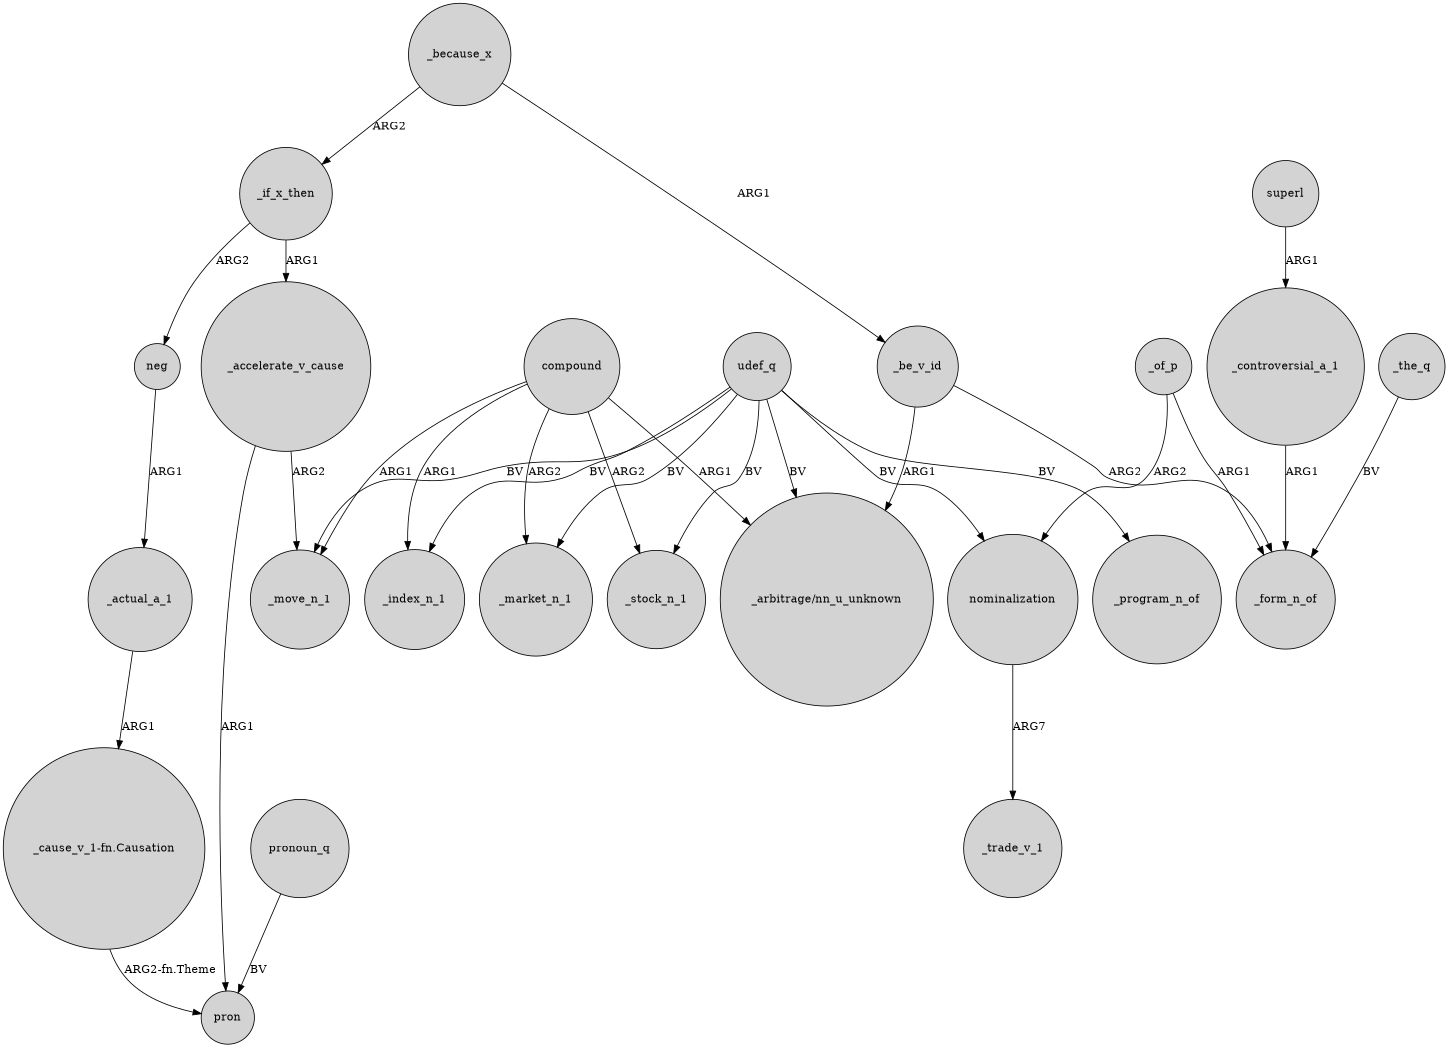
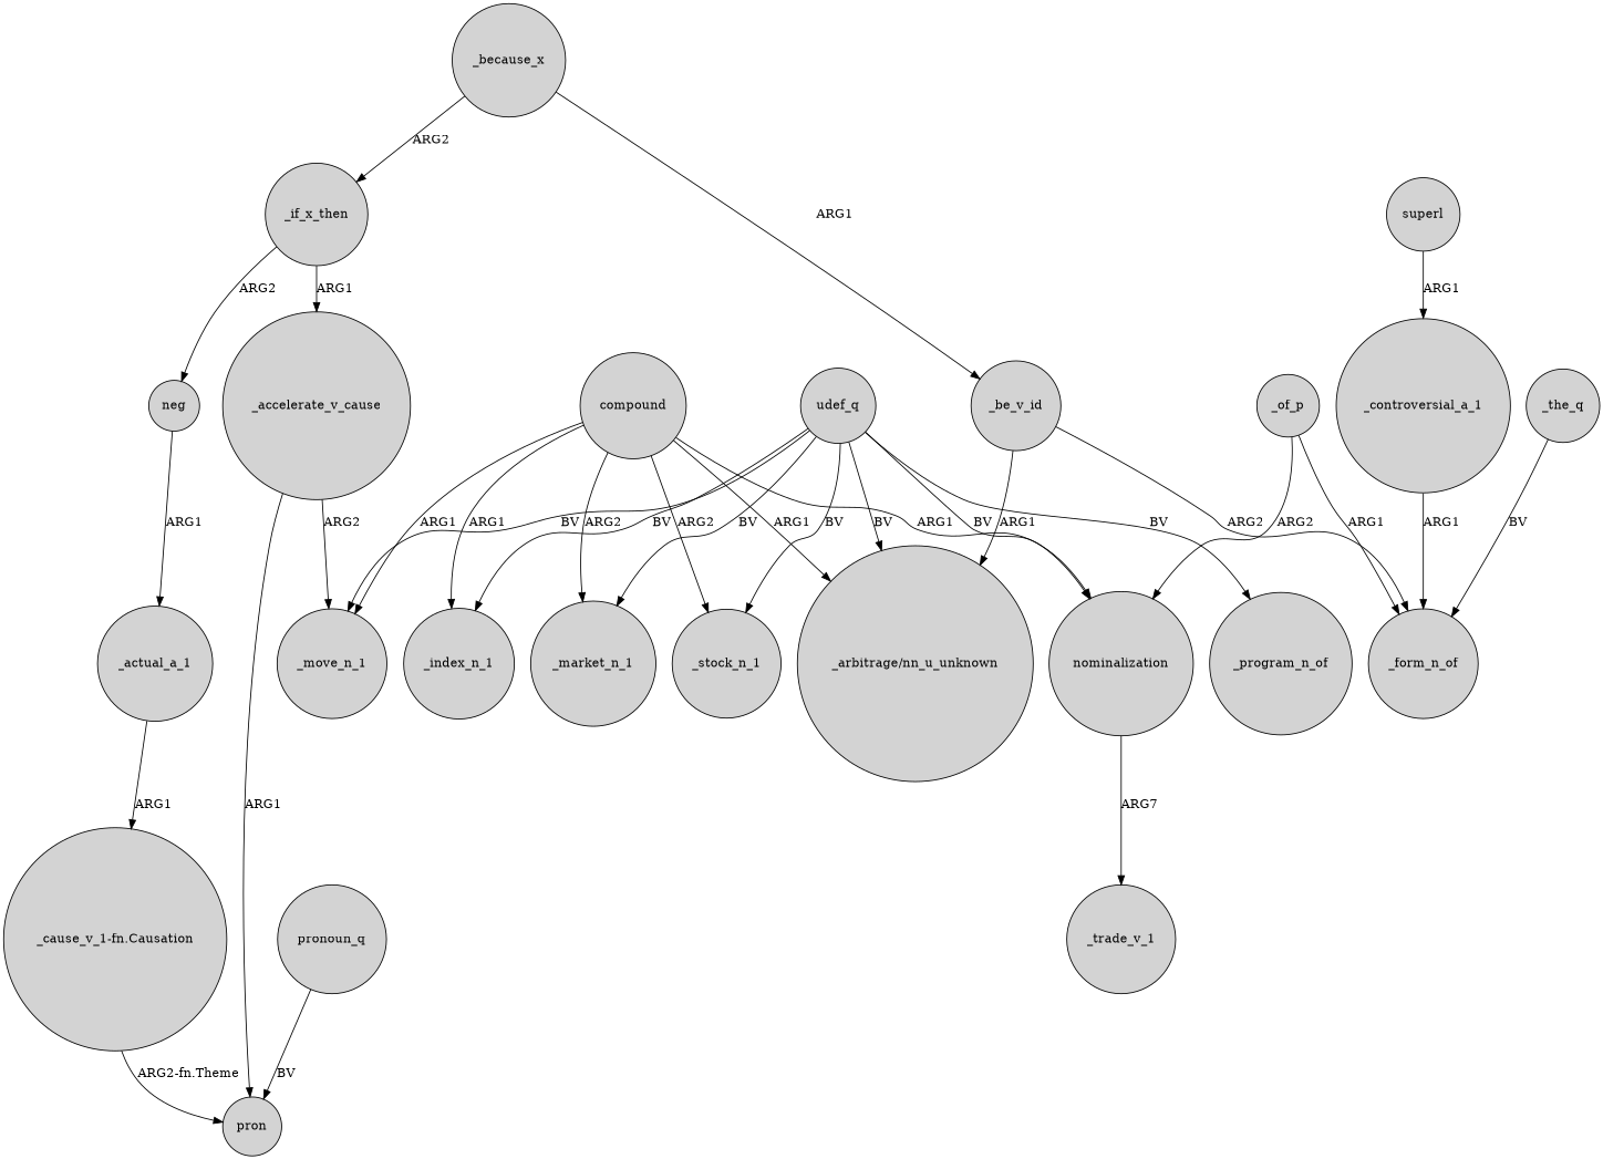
  digraph {
    node [shape=circle style=filled]
    compound
    _market_n_1
    _move_n_1
    _index_n_1
    nominalization
    _stock_n_1
    "_arbitrage/nn_u_unknown"
    _trade_v_1
    _accelerate_v_cause
    pron
    _of_p
    _form_n_of
    _because_x
    _if_x_then
    _be_v_id
    neg
    _actual_a_1
    udef_q
    _program_n_of
    "_cause_v_1-fn.Causation"
    pronoun_q
    superl
    _controversial_a_1
    _the_q
    compound -> _market_n_1 [label=ARG2]
    compound -> _move_n_1 [label=ARG1]
    compound -> _index_n_1 [label=ARG1]
+   compound -> nominalization [label=ARG1]
    compound -> _stock_n_1 [label=ARG2]
    compound -> "_arbitrage/nn_u_unknown" [label=ARG1]
    nominalization -> _trade_v_1 [label=ARG7]
    _accelerate_v_cause -> _move_n_1 [label=ARG2]
    _accelerate_v_cause -> pron [label=ARG1]
    _of_p -> nominalization [label=ARG2]
    _of_p -> _form_n_of [label=ARG1]
    _because_x -> _if_x_then [label=ARG2]
    _because_x -> _be_v_id [label=ARG1]
    _if_x_then -> _accelerate_v_cause [label=ARG1]
    _if_x_then -> neg [label=ARG2]
    _be_v_id -> "_arbitrage/nn_u_unknown" [label=ARG1]
    _be_v_id -> _form_n_of [label=ARG2]
    neg -> _actual_a_1 [label=ARG1]
    _actual_a_1 -> "_cause_v_1-fn.Causation" [label=ARG1]
    udef_q -> _market_n_1 [label=BV]
    udef_q -> _move_n_1 [label=BV]
    udef_q -> _index_n_1 [label=BV]
    udef_q -> nominalization [label=BV]
    udef_q -> _stock_n_1 [label=BV]
    udef_q -> "_arbitrage/nn_u_unknown" [label=BV]
    udef_q -> _program_n_of [label=BV]
    "_cause_v_1-fn.Causation" -> pron [label="ARG2-fn.Theme"]
    pronoun_q -> pron [label=BV]
    superl -> _controversial_a_1 [label=ARG1]
    _controversial_a_1 -> _form_n_of [label=ARG1]
    _the_q -> _form_n_of [label=BV]
  }
